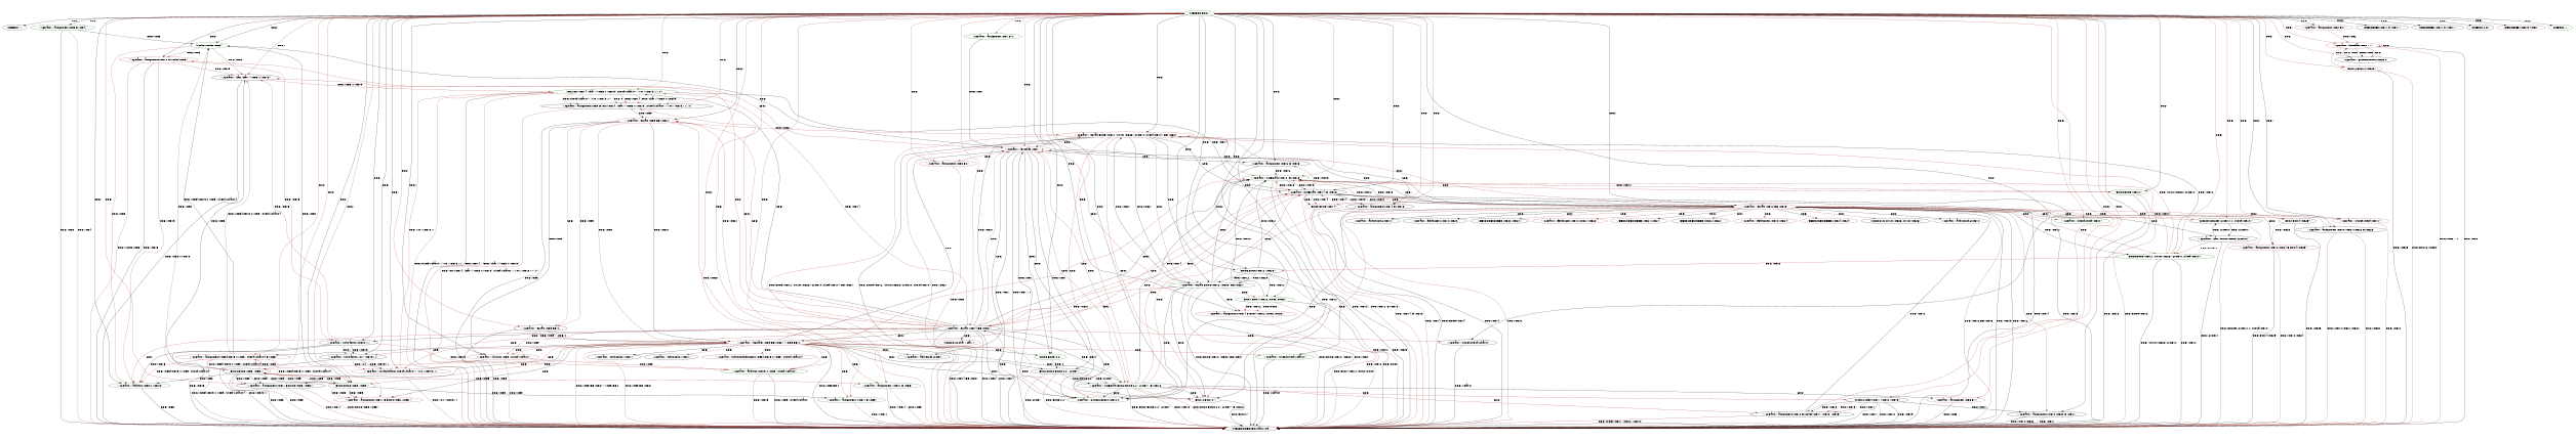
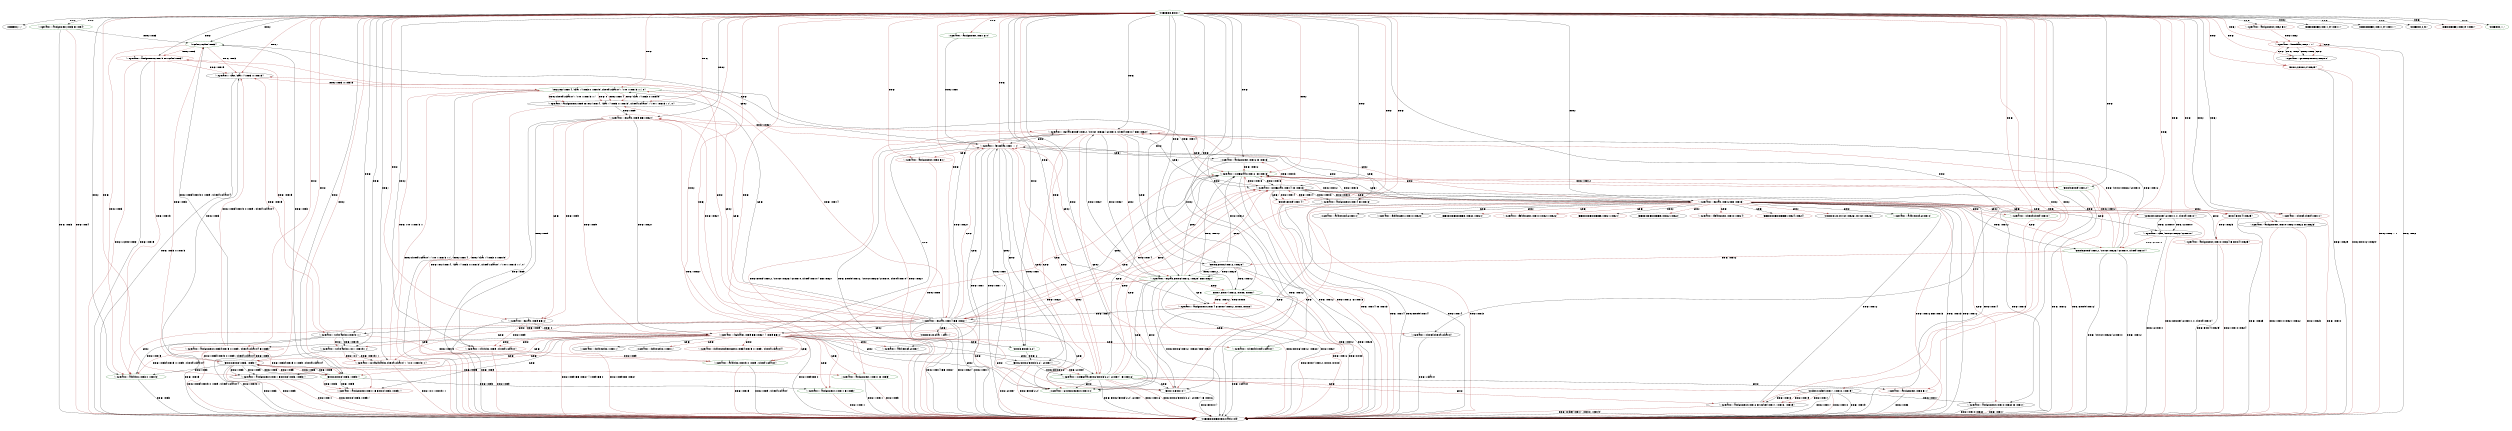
  digraph {
    node [color=black]
    edge [color=brown]
    n1 [color=darkgreen label="(METHOD,FUN1)"]
    n2 [label="(LITERAL,\"\",)"]
    n3 [color=darkgreen label="(<operator>.assignment,VAR3 = VAR4)"]
    n4 [color=darkgreen label="(<operator>.assignment,VAR1 = 0)"]
    n5 [color=brown label="(<operator>.lessThan,VAR1 < 1)"]
    n6 [color=darkgreen label="(<operator>.postIncrement,VAR1++)"]
    n7 [color=brown label="(<operator>.assignment,VAR8 = 0)"]
    n8 [label="(<operator>.assignment,VAR12 = VAR13)"]
    n9 [label="(<operator>.assignment,VAR14 = VAR13)"]
    n10 [color=brown label="(<operator>.assignment,VAR15 = wcslen(VAR3))"]
    n11 [color=darkgreen label="(wcslen,wcslen(VAR3))"]
    n12 [color=darkgreen label="(<operator>.notEquals,FUN2(FUN3(2,2), &VAR7) != VAR16)"]
    n13 [color=darkgreen label="(FUN3,FUN3(2,2))"]
    n14 [color=brown label="(<operator>.assignment,VAR8 = 1)"]
    n15 [label="(<operator>.assignment,VAR12 = socket(VAR17, VAR18, VAR19))"]
    n16 [label="(socket,socket(VAR17, VAR18, VAR19))"]
    n17 [color=brown label="(<operator>.equals,VAR12 == VAR13)"]
    n18 [label="(memset,memset(&VAR10, 0, sizeof(VAR10)))"]
    n19 [color=darkgreen label="(<operator>.sizeOf,sizeof(VAR10))"]
    n20 [label="(<operator>.assignment,VAR10.VAR20 = VAR17)"]
    n21 [label="(<operator>.assignment,VAR10.VAR21.VAR22 = VAR23)"]
    n22 [label="(FUN4,FUN4(VAR25))"]
    n23 [color=brown label="(<operator>.equals,FUN5(VAR12, (struct VAR26*)&VAR10, sizeof(VAR10)) == VAR27)"]
    n24 [color=darkgreen label="(FUN5,FUN5(VAR12, (struct VAR26*)&VAR10, sizeof(VAR10)))"]
    n25 [color=brown label="(<operator>.sizeOf,sizeof(VAR10))"]
    n26 [color=darkgreen label="(<operator>.equals,FUN6(VAR12, VAR28) == VAR27)"]
    n27 [label="(FUN6,FUN6(VAR12, VAR28))"]
    n28 [color=brown label="(<operator>.assignment,VAR14 = FUN7(VAR12, NULL, NULL))"]
    n29 [color=darkgreen label="(FUN7,FUN7(VAR12, NULL, NULL))"]
    n30 [label="(<operator>.equals,VAR14 == VAR27)"]
    n31 [label="(<operator>.assignment,VAR9 = recv(VAR14, (char *)(VAR3 + VAR15), sizeof(wchar_t) * (100 - VAR15 - 1), 0))"]
    n32 [color=darkgreen label="(recv,recv(VAR14, (char *)(VAR3 + VAR15), sizeof(wchar_t) * (100 - VAR15 - 1), 0))"]
    n33 [label="(<operator>.cast,(char *)(VAR3 + VAR15))"]
    n34 [color=darkgreen label="(<operator>.addition,VAR3 + VAR15)"]
    n35 [color=brown label="(<operator>.multiplication,sizeof(wchar_t) * (100 - VAR15 - 1))"]
    n36 [label="(<operator>.sizeOf,sizeof(wchar_t))"]
    n37 [label="(<operator>.subtraction,100 - VAR15 - 1)"]
    n38 [label="(<operator>.subtraction,VAR15 - 1)"]
    n39 [color=brown label="(<operator>.equals,VAR9 == VAR27)"]
    n40 [label="(<operator>.equals,VAR9 == 0)"]
    n41 [color=brown label="(<operator>.assignment,VAR3[VAR15 + VAR9 / sizeof(wchar_t)] = VAR5)"]
    n42 [color=darkgreen label="(<operator>.addition,VAR15 + VAR9 / sizeof(wchar_t))"]
    n43 [color=brown label="(<operator>.division,VAR9 / sizeof(wchar_t))"]
    n44 [color=darkgreen label="(<operator>.sizeOf,sizeof(wchar_t))"]
    n45 [color=brown label="(<operator>.assignment,VAR11 = FUN8(VAR3, VAR5''))"]
    n46 [color=darkgreen label="(FUN8,FUN8(VAR3, VAR5''))"]
    n47 [label="(IDENTIFIER,VAR11,if (VAR11))"]
    n48 [color=darkgreen label="(<operator>.assignment,*VAR11 = VAR5)"]
    n49 [label="(<operator>.assignment,VAR11 = FUN8(VAR3, VAR5''))"]
    n50 [label="(FUN8,FUN8(VAR3, VAR5''))"]
    n51 [label="(IDENTIFIER,VAR11,if (VAR11))"]
    n52 [color=darkgreen label="(<operator>.assignment,*VAR11 = VAR5)"]
    n53 [label="(LITERAL,0,do)"]
    n54 [color=darkgreen label="(<operator>.notEquals,VAR12 != VAR13)"]
    n55 [color=darkgreen label="(FUN9,FUN9(VAR12))"]
    n56 [label="(<operator>.notEquals,VAR14 != VAR13)"]
    n57 [color=brown label="(FUN9,FUN9(VAR14))"]
    n58 [color=brown label="(IDENTIFIER,VAR8,if (VAR8))"]
    n59 [label="(FUN10,FUN10())"]
    n60 [color=brown label="(<operator>.assignment,VAR2 = 0)"]
    n61 [color=brown label="(<operator>.lessThan,VAR2 < 1)"]
    n62 [label="(<operator>.postIncrement,VAR2++)"]
    n63 [color=darkgreen label="(LITERAL,\"\",)"]
    n64 [color=brown label="(FUN12,FUN12(VAR29))"]
    n65 [label="(METHOD_RETURN,static void)"]
    n66 [label="(FUN2,FUN2(FUN3(2,2), &VAR7))"]
    n67 [label="(<operator>.addressOf,&VAR7)"]
    n68 [color=brown label="(<operator>.assignment,VAR10.VAR24 = FUN4(VAR25))"]
    n69 [label="(<operator>.cast,(struct VAR26*)&VAR10)"]
    n70 [label="(<operator>.addressOf,&VAR10)"]
    n71 [label="(<operator>.fieldAccess,VAR10.VAR20)"]
    n72 [label="(FIELD_IDENTIFIER,VAR20,VAR20)"]
    n73 [color=brown label="(<operator>.fieldAccess,VAR10.VAR21.VAR22)"]
    n74 [color=brown label="(FIELD_IDENTIFIER,VAR21,VAR21)"]
    n75 [label="(FIELD_IDENTIFIER,VAR22,VAR22)"]
    n76 [color=brown label="(<operator>.fieldAccess,VAR10.VAR24)"]
    n77 [color=brown label="(FIELD_IDENTIFIER,VAR24,VAR24)"]
    n78 [label="(UNKNOWN,struct VAR26*,struct VAR26*)"]
    n79 [color=darkgreen label="(<operator>.addressOf,&VAR10)"]
    n80 [color=brown label="(<operator>.logicalOr,VAR9 == VAR27 || VAR9 == 0)"]
    n81 [color=brown label="(UNKNOWN,char *,char *)"]
    n82 [color=brown label="(<operator>.indirectIndexAccess,VAR3[VAR15 + VAR9 / sizeof(wchar_t)])"]
    n83 [label="(<operator>.indirection,*VAR11)"]
    n84 [label="(<operator>.indirection,*VAR11)"]
    n1 -> n2 [color=black label="DDG: "]
    n1 -> n3 [color=black label="DDG: "]
    n1 -> n4 [label="DDG: "]
    n1 -> n5 [label="DDG: "]
    n1 -> n6 [color=black label="DDG: "]
    n1 -> n7 [label="DDG: "]
    n1 -> n8 [color=black label="DDG: "]
    n1 -> n9 [label="DDG: "]
    n1 -> n10 [color=black label="DDG: "]
    n1 -> n11 [color=black label="DDG: "]
    n1 -> n12 [label="DDG: "]
    n1 -> n13 [color=black label="DDG: "]
    n1 -> n14 [label="DDG: "]
    n1 -> n15 [label="DDG: "]
    n1 -> n16 [label="DDG: "]
    n1 -> n17 [color=black label="DDG: "]
    n1 -> n18 [label="DDG: "]
    n1 -> n19 [label="DDG: "]
    n1 -> n20 [color=black label="DDG: "]
    n1 -> n21 [color=black label="DDG: "]
    n1 -> n22 [label="DDG: "]
    n1 -> n23 [color=black label="DDG: "]
    n1 -> n24 [label="DDG: "]
    n1 -> n25 [color=black label="DDG: "]
    n1 -> n26 [color=black label="DDG: "]
    n1 -> n27 [color=black label="DDG: "]
    n1 -> n28 [color=black label="DDG: "]
    n1 -> n29 [color=black label="DDG: "]
    n1 -> n30 [label="DDG: "]
    n1 -> n31 [label="DDG: "]
    n1 -> n32 [label="DDG: "]
    n1 -> n33 [label="DDG: "]
    n1 -> n34 [color=black label="DDG: "]
    n1 -> n35 [color=black label="DDG: "]
    n1 -> n36 [color=black label="DDG: "]
    n1 -> n37 [color=black label="DDG: "]
    n1 -> n38 [color=black label="DDG: "]
    n1 -> n39 [color=black label="DDG: "]
    n1 -> n40 [label="DDG: "]
    n1 -> n41 [label="DDG: "]
    n1 -> n42 [label="DDG: "]
    n1 -> n43 [color=black label="DDG: "]
    n1 -> n44 [color=black label="DDG: "]
    n1 -> n45 [label="DDG: "]
    n1 -> n46 [color=black label="DDG: "]
    n1 -> n47 [color=black label="DDG: "]
    n1 -> n48 [label="DDG: "]
    n1 -> n49 [label="DDG: "]
    n1 -> n50 [label="DDG: "]
    n1 -> n51 [color=black label="DDG: "]
    n1 -> n52 [label="DDG: "]
    n1 -> n53 [color=black label="DDG: "]
    n1 -> n54 [label="DDG: "]
    n1 -> n55 [color=black label="DDG: "]
    n1 -> n56 [color=black label="DDG: "]
    n1 -> n57 [label="DDG: "]
    n1 -> n58 [color=black label="DDG: "]
    n1 -> n59 [color=black label="DDG: "]
    n1 -> n60 [color=black label="DDG: "]
    n1 -> n61 [label="DDG: "]
    n1 -> n62 [label="DDG: "]
    n1 -> n63 [color=black label="DDG: "]
    n1 -> n64 [label="DDG: "]
    n3 -> n11 [color=black label="DDG: VAR3"]
    n3 -> n65 [label="DDG: VAR4"]
    n3 -> n65 [color=black label="DDG: VAR3"]
    n4 -> n5 [color=black label="DDG: VAR1"]
    n5 -> n6 [color=black label="DDG: VAR1"]
    n5 -> n7 [label="CDG: "]
    n5 -> n8 [color=black label="CDG: "]
    n5 -> n9 [color=black label="CDG: "]
    n5 -> n10 [label="CDG: "]
    n5 -> n11 [color=black label="CDG: "]
    n5 -> n12 [label="CDG: "]
    n5 -> n13 [color=black label="CDG: "]
    n5 -> n65 [color=black label="DDG: VAR1"]
    n5 -> n65 [color=black label="DDG: VAR1 < 1"]
    n5 -> n66 [color=black label="CDG: "]
    n5 -> n67 [color=black label="CDG: "]
    n6 -> n5 [color=black label="DDG: VAR1"]
    n7 -> n65 [label="DDG: VAR8"]
    n8 -> n54 [label="DDG: VAR12"]
    n8 -> n65 [color=black label="DDG: VAR12"]
    n9 -> n56 [label="DDG: VAR14"]
    n9 -> n65 [color=black label="DDG: VAR14"]
    n9 -> n65 [label="DDG: VAR13"]
    n10 -> n33 [label="DDG: VAR15"]
    n10 -> n34 [label="DDG: VAR15"]
    n10 -> n38 [label="DDG: VAR15"]
    n10 -> n65 [label="DDG: wcslen(VAR3)"]
    n10 -> n65 [color=black label="DDG: VAR15"]
    n11 -> n10 [label="DDG: VAR3"]
    n11 -> n33 [label="DDG: VAR3"]
    n11 -> n34 [label="DDG: VAR3"]
    n11 -> n46 [color=black label="DDG: VAR3"]
    n12 -> n5 [label="CDG: "]
    n12 -> n6 [color=black label="CDG: "]
    n12 -> n14 [color=black label="CDG: "]
    n12 -> n15 [label="CDG: "]
    n12 -> n16 [label="CDG: "]
    n12 -> n17 [label="CDG: "]
    n12 -> n54 [color=black label="CDG: "]
    n12 -> n56 [label="CDG: "]
    n12 -> n59 [color=black label="CDG: "]
    n12 -> n65 [label="DDG: VAR16"]
    n12 -> n65 [label="DDG: FUN2(FUN3(2,2), &VAR7) != VAR16"]
    n12 -> n65 [color=black label="DDG: FUN2(FUN3(2,2), &VAR7)"]
    n13 -> n66 [color=black label="DDG: 2"]
    n14 -> n65 [color=black label="DDG: VAR8"]
    n15 -> n17 [color=black label="DDG: VAR12"]
    n15 -> n65 [label="DDG: socket(VAR17, VAR18, VAR19)"]
    n16 -> n15 [label="DDG: VAR17"]
    n16 -> n15 [color=black label="DDG: VAR18"]
    n16 -> n15 [label="DDG: VAR19"]
    n16 -> n20 [color=black label="DDG: VAR17"]
    n16 -> n65 [color=black label="DDG: VAR17"]
    n16 -> n65 [color=black label="DDG: VAR19"]
    n16 -> n65 [label="DDG: VAR18"]
    n17 -> n5 [color=black label="CDG: "]
    n17 -> n6 [color=black label="CDG: "]
    n17 -> n18 [label="CDG: "]
    n17 -> n19 [label="CDG: "]
    n17 -> n20 [label="CDG: "]
    n17 -> n21 [label="CDG: "]
    n17 -> n22 [label="CDG: "]
    n17 -> n23 [label="CDG: "]
    n17 -> n24 [color=black label="DDG: VAR12"]
    n17 -> n24 [label="CDG: "]
    n17 -> n25 [label="CDG: "]
    n17 -> n54 [label="DDG: VAR12"]
    n17 -> n54 [color=black label="DDG: VAR13"]
    n17 -> n54 [color=black label="CDG: "]
    n17 -> n56 [label="CDG: "]
    n17 -> n59 [label="CDG: "]
    n17 -> n65 [label="DDG: VAR12 == VAR13"]
    n17 -> n65 [color=black label="DDG: VAR13"]
    n17 -> n65 [color=black label="DDG: VAR12"]
    n17 -> n68 [color=black label="CDG: "]
    n17 -> n69 [color=black label="CDG: "]
    n17 -> n70 [color=black label="CDG: "]
    n17 -> n71 [color=black label="CDG: "]
    n17 -> n72 [label="CDG: "]
    n17 -> n73 [label="CDG: "]
    n17 -> n74 [color=black label="DDG: "]
    n17 -> n75 [label="CDG: "]
    n17 -> n76 [label="CDG: "]
    n17 -> n77 [color=black label="CDG: "]
    n17 -> n78 [label="CDG: "]
    n17 -> n79 [color=black label="CDG: "]
    n18 -> n65 [label="DDG: memset(&VAR10, 0, sizeof(VAR10))"]
    n18 -> n69 [color=black label="DDG: &VAR10"]
    n20 -> n65 [label="DDG: VAR17"]
    n20 -> n65 [color=black label="DDG: VAR10.VAR20"]
    n21 -> n65 [label="DDG: VAR23"]
    n21 -> n65 [label="DDG: VAR10.VAR21.VAR22"]
    n22 -> n65 [color=black label="DDG: VAR25"]
    n22 -> n68 [label="DDG: VAR25"]
    n23 -> n5 [color=black label="CDG: "]
    n23 -> n6 [label="CDG: "]
    n23 -> n26 [color=black label="DDG: VAR27"]
    n23 -> n26 [label="CDG: "]
    n23 -> n27 [color=black label="CDG: "]
    n23 -> n54 [label="CDG: "]
    n23 -> n56 [color=black label="CDG: "]
    n23 -> n59 [label="CDG: "]
    n23 -> n65 [label="DDG: FUN5(VAR12, (struct VAR26*)&VAR10, sizeof(VAR10)) == VAR27"]
    n23 -> n65 [color=black label="DDG: FUN5(VAR12, (struct VAR26*)&VAR10, sizeof(VAR10))"]
    n23 -> n65 [label="DDG: VAR27"]
    n24 -> n23 [color=black label="DDG: VAR12"]
    n24 -> n23 [label="DDG: (struct VAR26*)&VAR10"]
    n24 -> n27 [label="DDG: VAR12"]
    n24 -> n54 [label="DDG: VAR12"]
    n24 -> n65 [color=black label="DDG: (struct VAR26*)&VAR10"]
    n24 -> n65 [color=black label="DDG: VAR12"]
    n25 -> n65 [label="DDG: VAR10"]
    n26 -> n5 [label="CDG: "]
    n26 -> n6 [color=black label="CDG: "]
    n26 -> n23 [color=black label="DDG: VAR27"]
    n26 -> n28 [color=black label="CDG: "]
    n26 -> n29 [label="CDG: "]
    n26 -> n30 [label="DDG: VAR27"]
    n26 -> n30 [label="CDG: "]
    n26 -> n54 [color=black label="CDG: "]
    n26 -> n56 [label="CDG: "]
    n26 -> n59 [color=black label="CDG: "]
    n26 -> n65 [color=black label="DDG: FUN6(VAR12, VAR28) == VAR27"]
    n26 -> n65 [label="DDG: FUN6(VAR12, VAR28)"]
    n26 -> n65 [color=black label="DDG: VAR27"]
    n27 -> n26 [color=black label="DDG: VAR12"]
    n27 -> n26 [color=black label="DDG: VAR28"]
    n27 -> n29 [color=black label="DDG: VAR12"]
    n27 -> n54 [color=black label="DDG: VAR12"]
    n27 -> n65 [label="DDG: VAR12"]
    n27 -> n65 [color=black label="DDG: VAR28"]
-   n12 -> n30 [color=black label="DDG: VAR14"]
+   n28 -> n30 [color=black label="DDG: VAR14"]
    n28 -> n65 [label="DDG: FUN7(VAR12, NULL, NULL)"]
    n29 -> n28 [label="DDG: VAR12"]
    n29 -> n28 [label="DDG: NULL"]
    n29 -> n54 [color=black label="DDG: VAR12"]
    n29 -> n65 [color=black label="DDG: NULL"]
    n29 -> n65 [label="DDG: VAR12"]
    n30 -> n5 [label="CDG: "]
    n30 -> n6 [label="CDG: "]
    n30 -> n23 [color=black label="DDG: VAR27"]
    n30 -> n31 [label="CDG: "]
    n30 -> n32 [label="DDG: VAR14"]
    n30 -> n32 [color=black label="CDG: "]
    n30 -> n33 [label="CDG: "]
    n30 -> n34 [label="CDG: "]
    n30 -> n35 [label="CDG: "]
    n30 -> n36 [label="CDG: "]
    n30 -> n37 [label="CDG: "]
    n30 -> n38 [color=black label="CDG: "]
    n30 -> n39 [label="DDG: VAR27"]
    n30 -> n39 [label="CDG: "]
    n30 -> n54 [color=black label="CDG: "]
    n30 -> n56 [label="DDG: VAR14"]
    n30 -> n56 [label="CDG: "]
    n30 -> n59 [color=black label="CDG: "]
    n30 -> n65 [color=black label="DDG: VAR14 == VAR27"]
    n30 -> n65 [color=black label="DDG: VAR27"]
    n30 -> n65 [color=black label="DDG: VAR14"]
    n30 -> n80 [color=black label="CDG: "]
    n30 -> n81 [color=black label="CDG: "]
    n31 -> n39 [color=black label="DDG: VAR9"]
    n31 -> n65 [label="DDG: recv(VAR14, (char *)(VAR3 + VAR15), sizeof(wchar_t) * (100 - VAR15 - 1), 0)"]
    n32 -> n31 [label="DDG: VAR14"]
    n32 -> n31 [label="DDG: (char *)(VAR3 + VAR15)"]
    n32 -> n31 [label="DDG: sizeof(wchar_t) * (100 - VAR15 - 1)"]
    n32 -> n31 [label="DDG: 0"]
    n32 -> n56 [color=black label="DDG: VAR14"]
    n32 -> n65 [label="DDG: sizeof(wchar_t) * (100 - VAR15 - 1)"]
    n32 -> n65 [color=black label="DDG: VAR14"]
    n32 -> n65 [label="DDG: (char *)(VAR3 + VAR15)"]
    n33 -> n32 [label="DDG: VAR3 + VAR15"]
    n33 -> n65 [color=black label="DDG: VAR3 + VAR15"]
    n34 -> n65 [color=black label="DDG: VAR3"]
    n35 -> n32 [label="DDG: 100 - VAR15 - 1"]
    n35 -> n65 [label="DDG: 100 - VAR15 - 1"]
    n36 -> n65 [color=black label="DDG: wchar_t"]
    n37 -> n35 [label="DDG: 100"]
    n37 -> n35 [color=black label="DDG: VAR15 - 1"]
    n37 -> n65 [color=black label="DDG: VAR15 - 1"]
    n38 -> n33 [label="DDG: VAR15"]
    n38 -> n34 [color=black label="DDG: VAR15"]
    n38 -> n37 [color=black label="DDG: VAR15"]
    n38 -> n37 [label="DDG: 1"]
    n38 -> n42 [label="DDG: VAR15"]
    n38 -> n65 [color=black label="DDG: VAR15"]
    n39 -> n23 [label="DDG: VAR27"]
    n39 -> n40 [label="DDG: VAR9"]
    n39 -> n40 [label="CDG: "]
    n39 -> n43 [color=black label="DDG: VAR9"]
    n39 -> n65 [label="DDG: VAR27"]
    n39 -> n65 [color=black label="DDG: VAR9"]
    n39 -> n80 [label="DDG: VAR9"]
    n39 -> n80 [color=black label="DDG: VAR27"]
    n40 -> n43 [label="DDG: VAR9"]
    n40 -> n65 [color=black label="DDG: VAR9"]
    n40 -> n80 [label="DDG: VAR9"]
    n40 -> n80 [color=black label="DDG: 0"]
    n41 -> n11 [color=black label="DDG: VAR3[VAR15 + VAR9 / sizeof(wchar_t)]"]
    n41 -> n33 [label="DDG: VAR3[VAR15 + VAR9 / sizeof(wchar_t)]"]
    n41 -> n34 [label="DDG: VAR3[VAR15 + VAR9 / sizeof(wchar_t)]"]
    n41 -> n46 [label="DDG: VAR3[VAR15 + VAR9 / sizeof(wchar_t)]"]
    n41 -> n50 [label="DDG: VAR3[VAR15 + VAR9 / sizeof(wchar_t)]"]
    n41 -> n65 [label="DDG: VAR3[VAR15 + VAR9 / sizeof(wchar_t)]"]
    n42 -> n65 [color=black label="DDG: VAR9 / sizeof(wchar_t)"]
    n42 -> n65 [label="DDG: VAR15"]
    n43 -> n42 [label="DDG: VAR9"]
    n43 -> n65 [label="DDG: VAR9"]
    n44 -> n65 [color=black label="DDG: wchar_t"]
    n46 -> n45 [label="DDG: VAR3"]
    n46 -> n45 [color=black label="DDG: VAR5"]
    n46 -> n48 [color=black label="DDG: VAR5"]
    n46 -> n50 [label="DDG: VAR3"]
    n46 -> n50 [color=black label="DDG: VAR5"]
    n48 -> n65 [label="DDG: *VAR11"]
    n49 -> n65 [label="DDG: FUN8(VAR3, VAR5'')"]
    n49 -> n65 [label="DDG: VAR11"]
    n50 -> n11 [label="DDG: VAR3"]
    n50 -> n33 [color=black label="DDG: VAR3"]
    n50 -> n34 [color=black label="DDG: VAR3"]
    n50 -> n41 [label="DDG: VAR5"]
    n50 -> n46 [color=black label="DDG: VAR3"]
    n50 -> n46 [label="DDG: VAR5"]
    n50 -> n49 [color=black label="DDG: VAR3"]
    n50 -> n49 [color=black label="DDG: VAR5"]
    n50 -> n52 [label="DDG: VAR5"]
    n50 -> n65 [label="DDG: VAR5"]
    n50 -> n65 [color=black label="DDG: VAR3"]
    n52 -> n65 [color=black label="DDG: *VAR11"]
    n52 -> n65 [label="DDG: VAR5"]
    n54 -> n55 [label="DDG: VAR12"]
    n54 -> n55 [label="CDG: "]
    n54 -> n56 [color=black label="DDG: VAR13"]
    n54 -> n65 [color=black label="DDG: VAR12"]
    n54 -> n65 [label="DDG: VAR12 != VAR13"]
    n55 -> n65 [label="DDG: FUN9(VAR12)"]
    n55 -> n65 [color=black label="DDG: VAR12"]
    n56 -> n8 [label="DDG: VAR13"]
    n56 -> n9 [color=black label="DDG: VAR13"]
    n56 -> n17 [color=black label="DDG: VAR13"]
    n56 -> n54 [label="DDG: VAR13"]
    n56 -> n57 [label="DDG: VAR14"]
    n56 -> n57 [color=black label="CDG: "]
    n56 -> n65 [color=black label="DDG: VAR14"]
    n56 -> n65 [color=black label="DDG: VAR13"]
    n56 -> n65 [label="DDG: VAR14 != VAR13"]
    n57 -> n65 [color=black label="DDG: FUN9(VAR14)"]
    n57 -> n65 [label="DDG: VAR14"]
    n59 -> n65 [color=black label="DDG: FUN10()"]
    n60 -> n61 [label="DDG: VAR2"]
    n61 -> n61 [label="CDG: "]
    n61 -> n62 [color=black label="DDG: VAR2"]
    n61 -> n62 [label="CDG: "]
    n61 -> n64 [label="CDG: "]
    n61 -> n65 [color=black label="DDG: VAR2"]
    n61 -> n65 [label="DDG: VAR2 < 1"]
    n62 -> n61 [color=black label="DDG: VAR2"]
    n64 -> n65 [label="DDG: FUN12(VAR29)"]
    n64 -> n65 [color=black label="DDG: VAR29"]
    n66 -> n12 [color=black label="DDG: FUN3(2,2)"]
    n66 -> n12 [label="DDG: &VAR7"]
    n66 -> n65 [label="DDG: &VAR7"]
    n66 -> n65 [label="DDG: FUN3(2,2)"]
    n68 -> n65 [label="DDG: VAR10.VAR24"]
    n68 -> n65 [color=black label="DDG: FUN4(VAR25)"]
    n69 -> n18 [color=black label="DDG: &VAR10"]
    n69 -> n24 [label="DDG: &VAR10"]
    n69 -> n65 [color=black label="DDG: &VAR10"]
    n80 -> n5 [color=black label="CDG: "]
    n80 -> n6 [color=black label="CDG: "]
    n80 -> n12 [color=black label="CDG: "]
    n80 -> n13 [color=black label="CDG: "]
    n80 -> n41 [color=black label="CDG: "]
    n80 -> n42 [label="CDG: "]
    n80 -> n43 [label="CDG: "]
    n80 -> n44 [label="CDG: "]
    n80 -> n45 [color=black label="CDG: "]
    n80 -> n46 [label="CDG: "]
    n80 -> n48 [label="CDG: "]
    n80 -> n49 [color=black label="CDG: "]
    n80 -> n50 [label="CDG: "]
    n80 -> n52 [label="CDG: "]
    n80 -> n54 [label="CDG: "]
    n80 -> n56 [label="CDG: "]
    n80 -> n59 [label="CDG: "]
    n80 -> n65 [label="DDG: VAR9 == VAR27 || VAR9 == 0"]
    n80 -> n65 [label="DDG: VAR9 == VAR27"]
    n80 -> n65 [color=black label="DDG: VAR9 == 0"]
    n80 -> n66 [color=black label="CDG: "]
    n80 -> n67 [label="CDG: "]
    n80 -> n82 [label="CDG: "]
    n80 -> n83 [color=black label="CDG: "]
    n80 -> n84 [label="CDG: "]
  }
